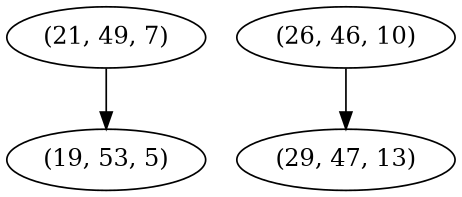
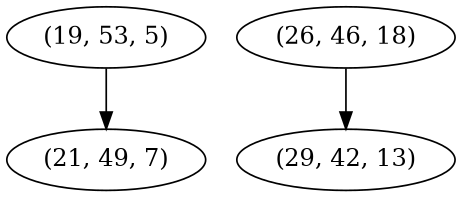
  digraph {
    "(19, 53, 5)"
    "(21, 49, 7)"
-   "(26, 46, 10)"
-   "(29, 42, 13)" [label="(29, 47, 13)"]
-   "(21, 49, 7)" -> "(19, 53, 5)"
+   "(26, 46, 10)" [label="(26, 46, 18)"]
+   "(29, 42, 13)"
+   "(19, 53, 5)" -> "(21, 49, 7)"
    "(26, 46, 10)" -> "(29, 42, 13)"
  }
